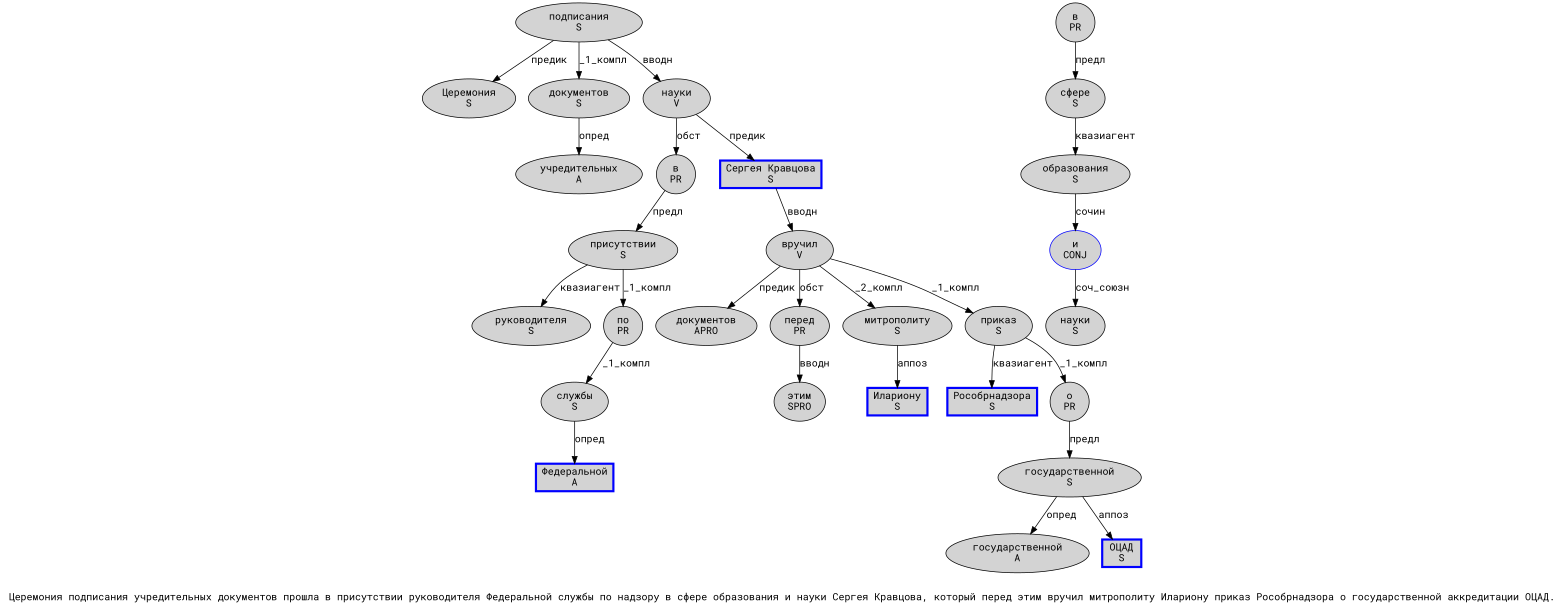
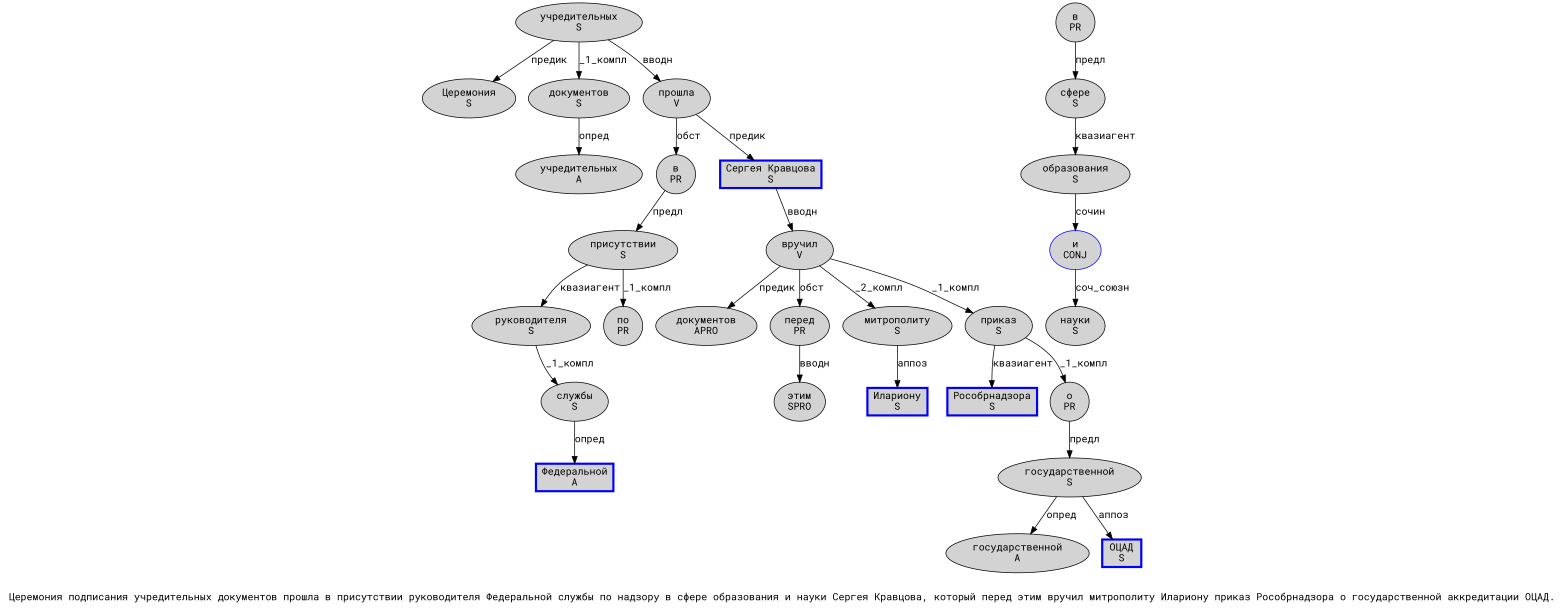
  digraph {
    fontname="Roboto Mono"
    label="Церемония подписания учредительных документов прошла в присутствии руководителя Федеральной службы по надзору в сфере образования и науки Сергея Кравцова, который перед этим вручил митрополиту Илариону приказ Рособрнадзора о государственной аккредитации ОЦАД."
    node [fillcolor=lightgray fontname="Roboto Mono" penwidth=1 shape=ellipse style=filled]
    edge [fontname="Roboto Mono"]
    n1 [label="Церемония\nS"]
-   n2 [label="подписания\nS"]
+   n2 [label="учредительных\nS"]
    n3 [label="документов\nS"]
-   n4 [label="науки\nV"]
+   n4 [label="прошла\nV"]
    n5 [label="учредительных\nA"]
    n6 [label="в\nPR"]
    n7 [color=blue label="Сергея Кравцова\nS" penwidth=3 shape=box]
    n8 [label="присутствии\nS"]
    n9 [label="вручил\nV"]
    n10 [label="руководителя\nS"]
    n11 [label="по\nPR"]
    n12 [label="службы\nS"]
    n13 [color=blue label="Федеральной\nA" penwidth=3 shape=box]
    n14 [label="в\nPR"]
    n15 [label="сфере\nS"]
    n16 [label="образования\nS"]
    n17 [color=blue label="и\nCONJ"]
    n18 [label="науки\nS"]
    n19 [label="документов\nAPRO"]
    n20 [label="перед\nPR"]
    n21 [label="митрополиту\nS"]
    n22 [label="приказ\nS"]
    n23 [label="этим\nSPRO"]
    n24 [color=blue label="Илариону\nS" penwidth=3 shape=box]
    n25 [color=blue label="Рособрнадзора\nS" penwidth=3 shape=box]
    n26 [label="о\nPR"]
    n27 [label="государственной\nS"]
    n28 [label="государственной\nA"]
    n29 [color=blue label="ОЦАД\nS" penwidth=3 shape=box]
    n2 -> n1 [label="предик"]
    n2 -> n3 [label="_1_компл"]
    n2 -> n4 [label="вводн"]
    n3 -> n5 [label="опред"]
    n4 -> n6 [label="обст"]
    n4 -> n7 [label="предик"]
    n6 -> n8 [label="предл"]
    n7 -> n9 [label="вводн"]
    n8 -> n10 [label="квазиагент"]
    n8 -> n11 [label="_1_компл"]
    n9 -> n19 [label="предик"]
    n9 -> n20 [label="обст"]
    n9 -> n21 [label="_2_компл"]
    n9 -> n22 [label="_1_компл"]
-   n11 -> n12 [label="_1_компл"]
+   n10 -> n12 [label="_1_компл"]
    n12 -> n13 [label="опред"]
    n14 -> n15 [label="предл"]
    n15 -> n16 [label="квазиагент"]
    n16 -> n17 [label="сочин"]
    n17 -> n18 [label="соч_союзн"]
    n20 -> n23 [label="вводн"]
    n21 -> n24 [label="аппоз"]
    n22 -> n25 [label="квазиагент"]
    n22 -> n26 [label="_1_компл"]
    n26 -> n27 [label="предл"]
    n27 -> n28 [label="опред"]
    n27 -> n29 [label="аппоз"]
  }
